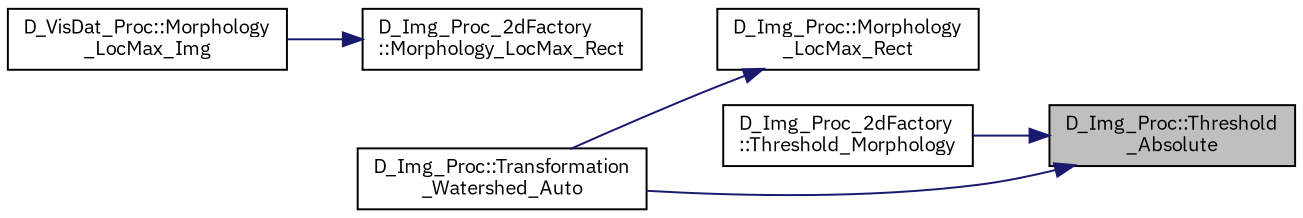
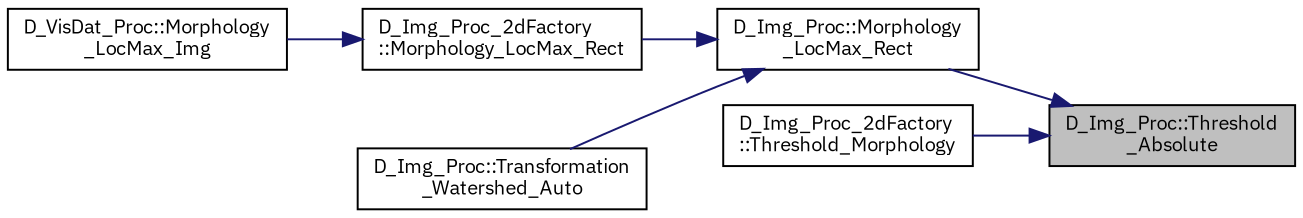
  digraph {
    fontname="IBM Plex Sans"
    rankdir=RL
    node [color=black fillcolor=white fontname="IBM Plex Sans" fontsize=10 shape=record style=filled]
    edge [color=midnightblue dir=back fontname="IBM Plex Sans" fontsize=10 labelfontname=Helvetica labelfontsize=10 style=solid]
    n1 [fillcolor=grey75 fontcolor=black height=0.2 label="D_Img_Proc::Threshold\l_Absolute" width=0.4]
    n2 [height=0.2 label="D_Img_Proc::Morphology\l_LocMax_Rect" width=0.4]
    n3 [height=0.2 label="D_Img_Proc_2dFactory\l::Threshold_Morphology" width=0.4]
    n4 [height=0.2 label="D_Img_Proc_2dFactory\l::Morphology_LocMax_Rect" width=0.4]
    n5 [height=0.2 label="D_Img_Proc::Transformation\l_Watershed_Auto" width=0.4]
    n6 [height=0.2 label="D_VisDat_Proc::Morphology\l_LocMax_Img" width=0.4]
-   n1 -> n5
+   n1 -> n2
    n1 -> n3
+   n2 -> n4
    n2 -> n5
    n4 -> n6
  }
